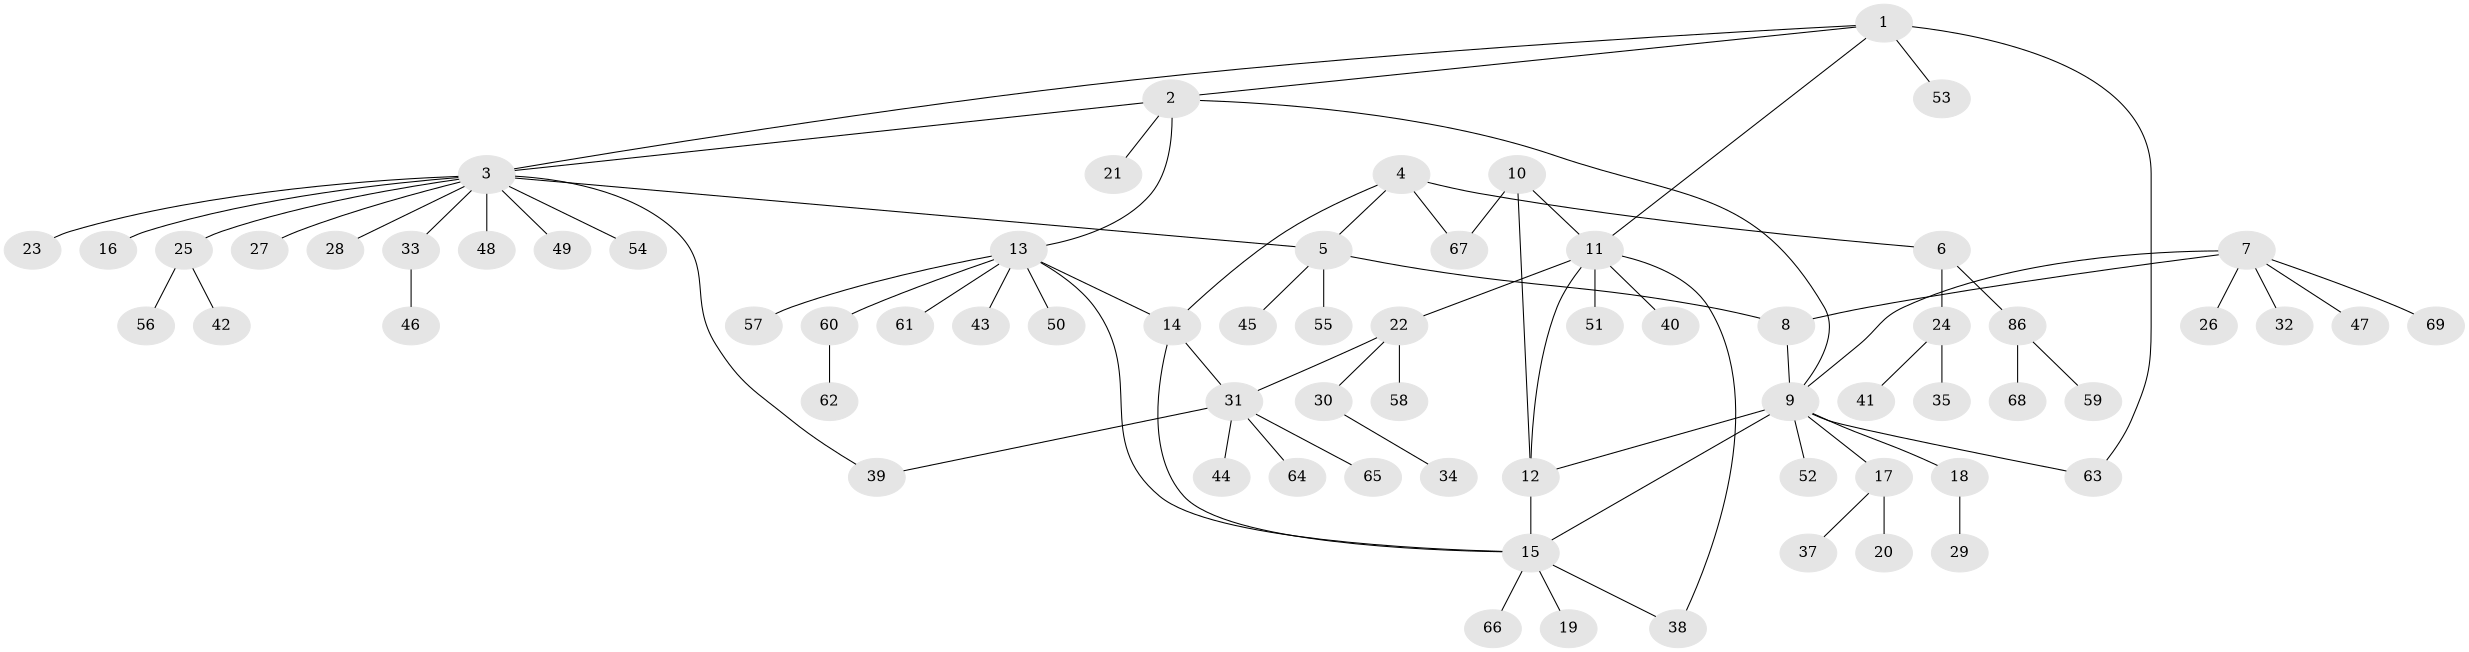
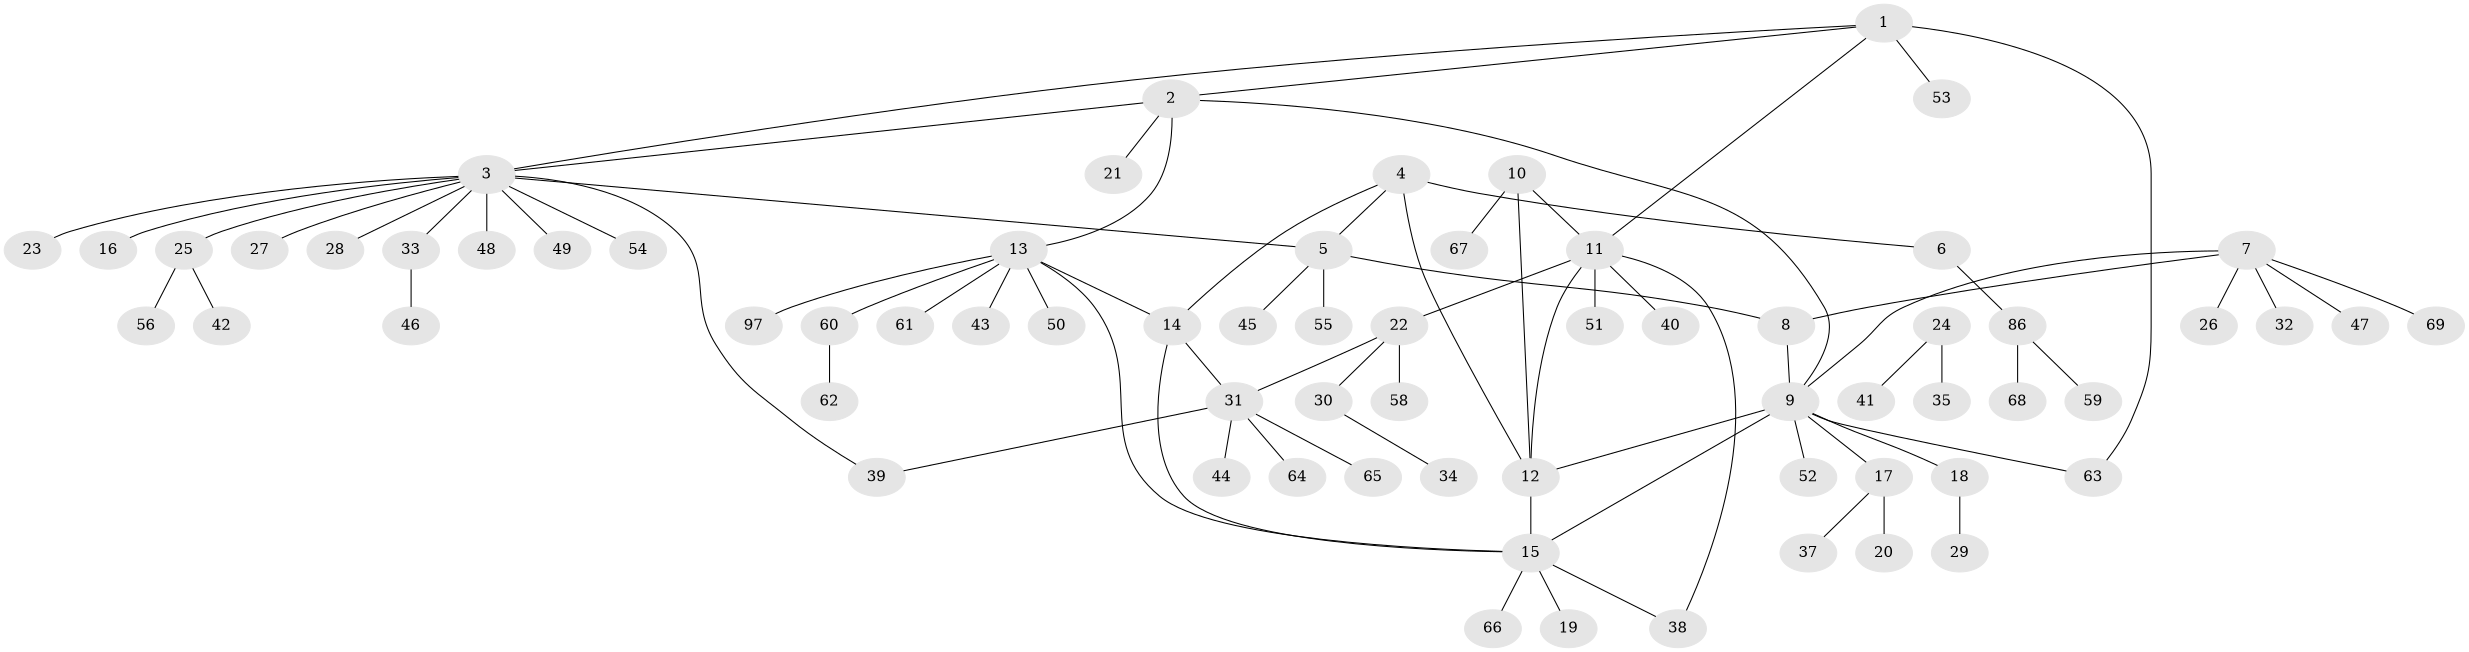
  graph {
    node [color=gray90 style=filled]
    1
    2
    3
    11
    53
    63
    9
    13
    21
    5
    16
    23
    25
    27
    28
    33
    39
    48
    49
    54
    12
    22
    38
    40
    51
    15
    17
    18
    52
    14
    43
    50
-   57
+   57 [label=97]
    60
    61
    8
    45
    55
    42
    56
    46
    4
    6
    24
    n45 [label=86]
    31
    35
    41
    59
    68
    7
    26
    32
    47
    69
    19
    66
    20
    37
    29
    10
    67
    30
    58
    62
    44
    64
    65
    34
    1 -- 2
    1 -- 3
    1 -- 11
    1 -- 53
    1 -- 63
    2 -- 3
    2 -- 9
    2 -- 13
    2 -- 21
    3 -- 5
    3 -- 16
    3 -- 23
    3 -- 25
    3 -- 27
    3 -- 28
    3 -- 33
    3 -- 39
    3 -- 48
    3 -- 49
    3 -- 54
    11 -- 12
    11 -- 22
    11 -- 38
    11 -- 40
    11 -- 51
    9 -- 63
    9 -- 12
    9 -- 15
    9 -- 17
    9 -- 18
    9 -- 52
    13 -- 15
    13 -- 14
    13 -- 43
    13 -- 50
    13 -- 57
    13 -- 60
    13 -- 61
    5 -- 8
    5 -- 45
    5 -- 55
    25 -- 42
    25 -- 56
    33 -- 46
    12 -- 15
    22 -- 31
    22 -- 30
    22 -- 58
    15 -- 38
    15 -- 19
    15 -- 66
    17 -- 20
    17 -- 37
    18 -- 29
    14 -- 15
    14 -- 31
    60 -- 62
    8 -- 9
    4 -- 5
-   4 -- 67
+   4 -- 12
    4 -- 14
    4 -- 6
-   6 -- 24
    6 -- n45
    24 -- 35
    24 -- 41
    n45 -- 59
    n45 -- 68
    31 -- 39
    31 -- 44
    31 -- 64
    31 -- 65
    7 -- 9
    7 -- 8
    7 -- 26
    7 -- 32
    7 -- 47
    7 -- 69
    10 -- 11
    10 -- 12
    10 -- 67
    30 -- 34
  }
